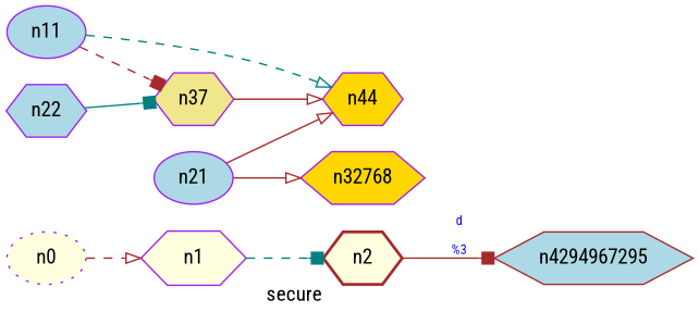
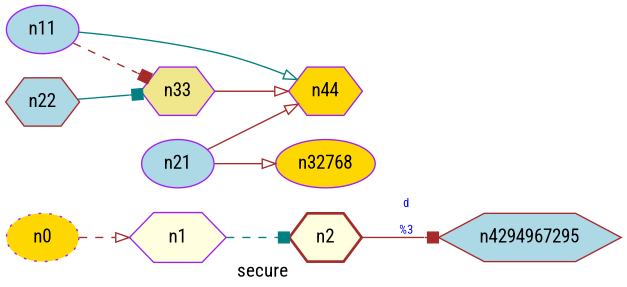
  digraph {
    fontcolor=blue
    fontname="Roboto Condensed"
    rankdir=LR
    node [color=purple fillcolor=lightblue fontname="Roboto Condensed" shape=hexagon style=filled]
    edge [arrowhead=onormal color=brown fontname="Roboto Condensed"]
-   n0 [fillcolor=lightyellow shape=ellipse style="dotted,filled"]
+   n0 [fillcolor=gold shape=ellipse style="dotted,filled"]
    n1 [fillcolor=lightyellow height=18446744073709551615 width=1]
    n2 [color=brown fillcolor=lightyellow style="bold,filled" xlabel=secure]
    n4294967295 [color=brown]
    n11 [shape=ellipse]
-   n33 [fillcolor=khaki label=n37]
+   n33 [fillcolor=khaki]
    n44 [fillcolor=gold]
-   n32768 [fillcolor=gold]
-   n22
+   n32768 [fillcolor=gold shape=ellipse]
+   n22 [color=brown]
    n21 [shape=ellipse]
    n0 -> n1 [style=dashed]
    n1 -> n2 [arrowhead=box color=teal style=dashed]
    n2 -> n4294967295 [arrowhead=box fontcolor=blue fontsize=9 label="d\n\l\G"]
    n11 -> n33 [arrowhead=box style=dashed]
-   n11 -> n44 [color=teal style=dashed]
+   n11 -> n44 [color=teal]
    n33 -> n44
    n22 -> n33 [arrowhead=box color=teal]
    n21 -> n44
    n21 -> n32768
  }
